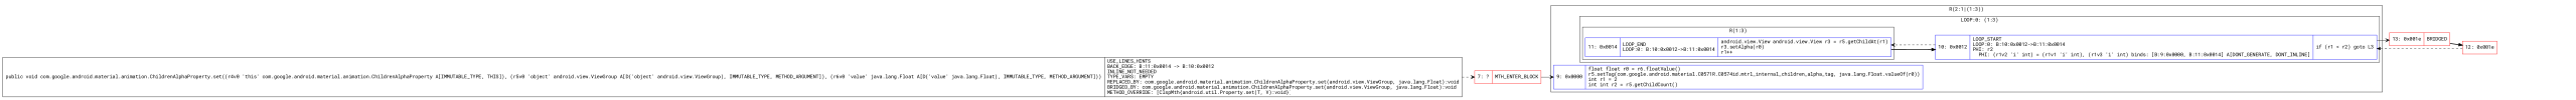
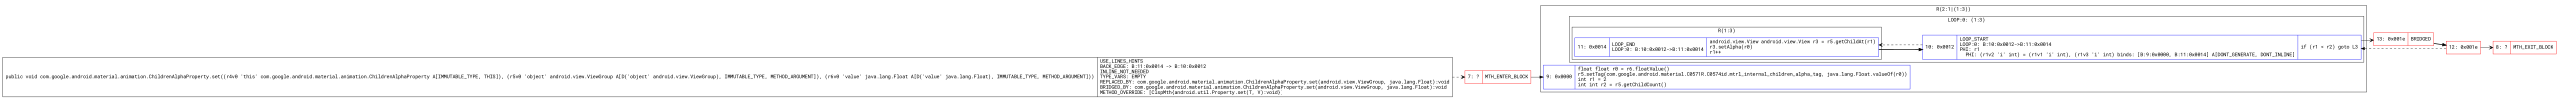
  digraph {
    fontname="Roboto Mono"
    rankdir=LR
    node [color=red fontname="Roboto Mono" shape=record]
    edge [arrowhead=vee fontname="Roboto Mono" style=dashed]
    n1 [color=blue label="{11\:\ 0x0014|LOOP_END\lLOOP:0: B:10:0x0012\-\>B:11:0x0014\l|android.view.View android.view.View r3 = r5.getChildAt(r1)\lr3.setAlpha(r0)\lr1++\l}"]
-   n2 [color=blue label="{10\:\ 0x0012|LOOP_START\lLOOP:0: B:10:0x0012\-\>B:11:0x0014\lPHI: r2 \l  PHI: (r1v2 'i' int) = (r1v1 'i' int), (r1v3 'i' int) binds: [B:9:0x0000, B:11:0x0014] A[DONT_GENERATE, DONT_INLINE]\l|if (r1 \< r2) goto L3\l}"]
+   n2 [color=blue label="{10\:\ 0x0012|LOOP_START\lLOOP:0: B:10:0x0012\-\>B:11:0x0014\lPHI: r1 \l  PHI: (r1v2 'i' int) = (r1v1 'i' int), (r1v3 'i' int) binds: [B:9:0x0000, B:11:0x0014] A[DONT_GENERATE, DONT_INLINE]\l|if (r1 \< r2) goto L3\l}"]
    n3 [color=blue label="{9\:\ 0x0000|float float r0 = r6.floatValue()\lr5.setTag(com.google.android.material.C0571R.C0574id.mtrl_internal_children_alpha_tag, java.lang.Float.valueOf(r0))\lint r1 = 2\lint int r2 = r5.getChildCount()\l}"]
    n4 [label="{13\:\ 0x001e|BRIDGED\l}"]
    n5 [label="{12\:\ 0x001e}"]
    n6 [label="{7\:\ ?|MTH_ENTER_BLOCK\l}"]
+   n7 [label="{8\:\ ?|MTH_EXIT_BLOCK\l}"]
    n8 [label="{public void com.google.android.material.animation.ChildrenAlphaProperty.set((r4v0 'this' com.google.android.material.animation.ChildrenAlphaProperty A[IMMUTABLE_TYPE, THIS]), (r5v0 'object' android.view.ViewGroup A[D('object' android.view.ViewGroup), IMMUTABLE_TYPE, METHOD_ARGUMENT]), (r6v0 'value' java.lang.Float A[D('value' java.lang.Float), IMMUTABLE_TYPE, METHOD_ARGUMENT]))  | USE_LINES_HINTS\lBACK_EDGE: B:11:0x0014 \-\> B:10:0x0012\lINLINE_NOT_NEEDED\lTYPE_VARS: EMPTY\lREPLACED_BY: com.google.android.material.animation.ChildrenAlphaProperty.set(android.view.ViewGroup, java.lang.Float):void\lBRIDGED_BY: com.google.android.material.animation.ChildrenAlphaProperty.set(android.view.ViewGroup, java.lang.Float):void\lMETHOD_OVERRIDE: [ClspMth\{android.util.Property.set(T, V):void\}]\l}" color=""]
    subgraph cluster_1 {
      label="R(2:1|(1:3))"
      n3
      subgraph cluster_2 {
        label="LOOP:0: (1:3)"
        n2
        subgraph cluster_3 {
          label="R(1:3)"
          n1
        }
      }
    }
    n1 -> n2 [arrowhead=normal style=bold]
    n2 -> n1
    n2 -> n4 [style=solid]
    n4 -> n5 [arrowhead=normal style=bold]
    n5 -> n2 [arrowhead=normal]
-   n6 -> n3 [style=solid]
+   n5 -> n7 [style=solid]
+   n6 -> n3 [arrowhead=normal style=solid]
    n8 -> n6
  }
